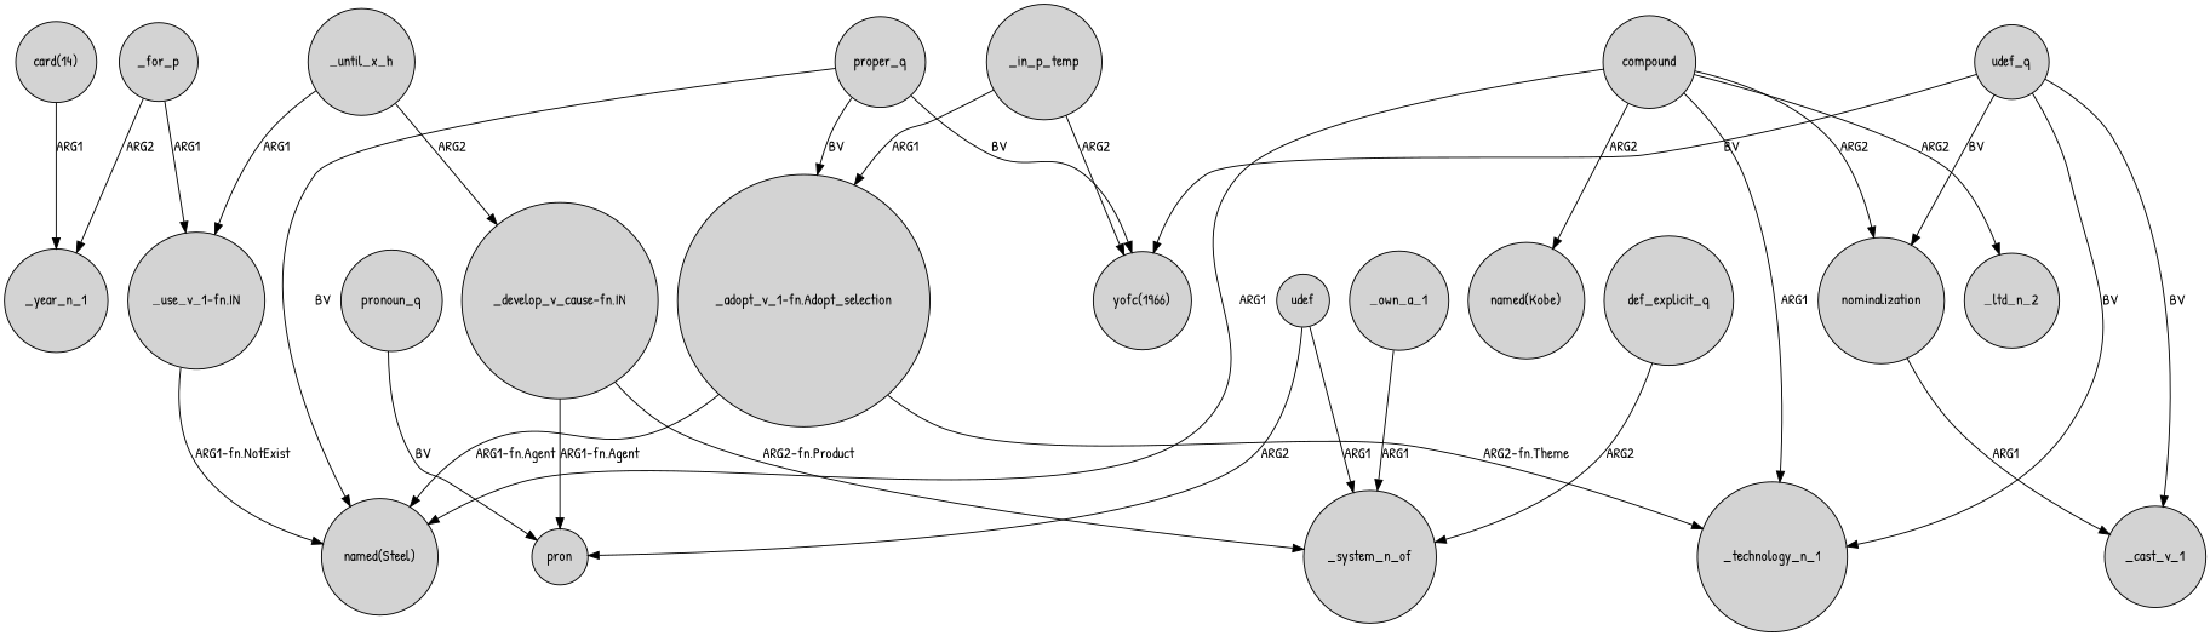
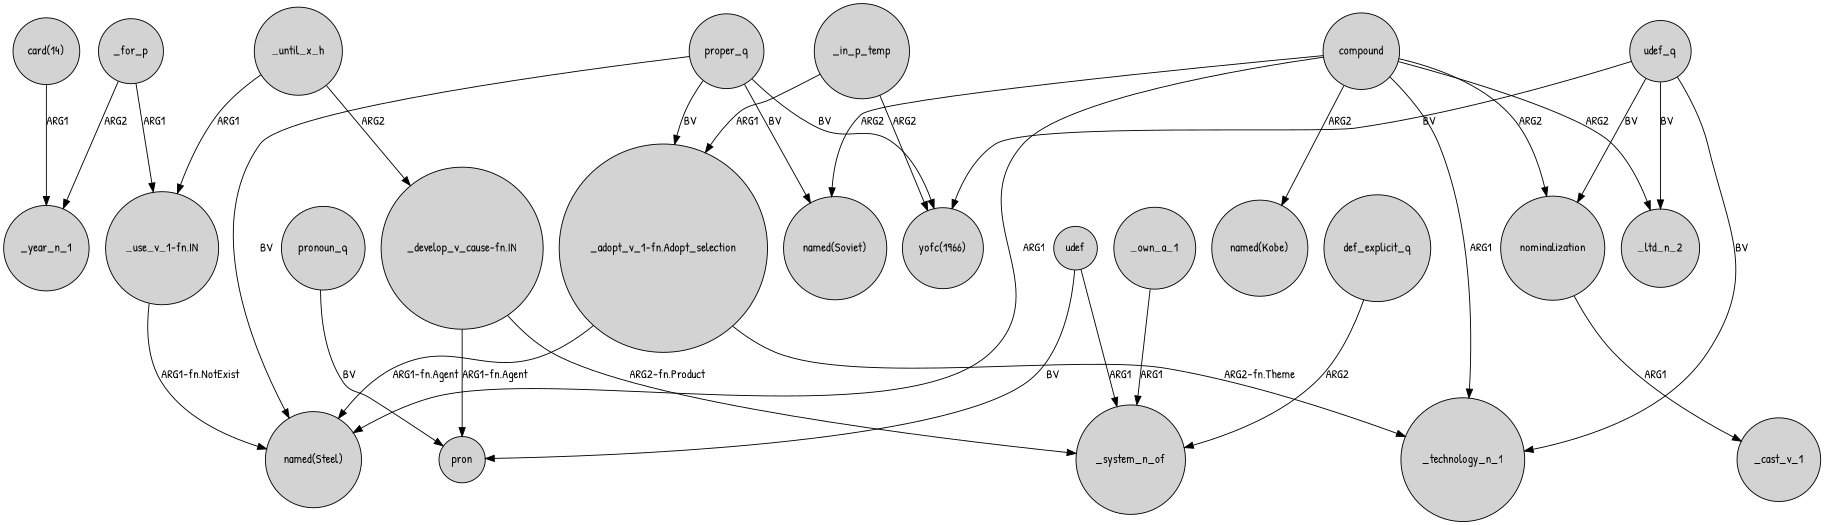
  digraph {
    fontname="Patrick Hand"
    node [fontname="Patrick Hand" shape=circle style=filled]
    edge [fontname="Patrick Hand"]
    compound
    _technology_n_1
    "named(Kobe)"
    "named(Steel)"
    nominalization
+   "named(Soviet)"
    n7 [label=_ltd_n_2]
    _cast_v_1
    _in_p_temp
    "yofc(1966)"
    "_adopt_v_1-fn.Adopt_selection"
    _for_p
    _year_n_1
    "_use_v_1-fn.IN"
    n15 [label=udef]
    pron
    _system_n_of
    proper_q
    "_develop_v_cause-fn.IN"
    def_explicit_q
    _until_x_h
    pronoun_q
    _own_a_1
    udef_q
    "card(14)"
    compound -> _technology_n_1 [label=ARG1]
    compound -> "named(Kobe)" [label=ARG2]
    compound -> "named(Steel)" [label=ARG1]
    compound -> nominalization [label=ARG2]
+   compound -> "named(Soviet)" [label=ARG2]
    compound -> n7 [label=ARG2]
    nominalization -> _cast_v_1 [label=ARG1]
    _in_p_temp -> "yofc(1966)" [label=ARG2]
    _in_p_temp -> "_adopt_v_1-fn.Adopt_selection" [label=ARG1]
    "_adopt_v_1-fn.Adopt_selection" -> _technology_n_1 [label="ARG2-fn.Theme"]
    "_adopt_v_1-fn.Adopt_selection" -> "named(Steel)" [label="ARG1-fn.Agent"]
    _for_p -> _year_n_1 [label=ARG2]
    _for_p -> "_use_v_1-fn.IN" [label=ARG1]
    "_use_v_1-fn.IN" -> "named(Steel)" [label="ARG1-fn.NotExist"]
-   n15 -> pron [label=ARG2]
+   n15 -> pron [label=BV]
    n15 -> _system_n_of [label=ARG1]
    proper_q -> "named(Steel)" [label=BV]
+   proper_q -> "named(Soviet)" [label=BV]
    proper_q -> "yofc(1966)" [label=BV]
    proper_q -> "_adopt_v_1-fn.Adopt_selection" [label=BV]
    "_develop_v_cause-fn.IN" -> pron [label="ARG1-fn.Agent"]
    "_develop_v_cause-fn.IN" -> _system_n_of [label="ARG2-fn.Product"]
    def_explicit_q -> _system_n_of [label=ARG2]
    _until_x_h -> "_use_v_1-fn.IN" [label=ARG1]
    _until_x_h -> "_develop_v_cause-fn.IN" [label=ARG2]
    pronoun_q -> pron [label=BV]
    _own_a_1 -> _system_n_of [label=ARG1]
    udef_q -> _technology_n_1 [label=BV]
    udef_q -> nominalization [label=BV]
-   udef_q -> _cast_v_1 [label=BV]
+   udef_q -> n7 [label=BV]
    udef_q -> "yofc(1966)" [label=BV]
    "card(14)" -> _year_n_1 [label=ARG1]
  }
